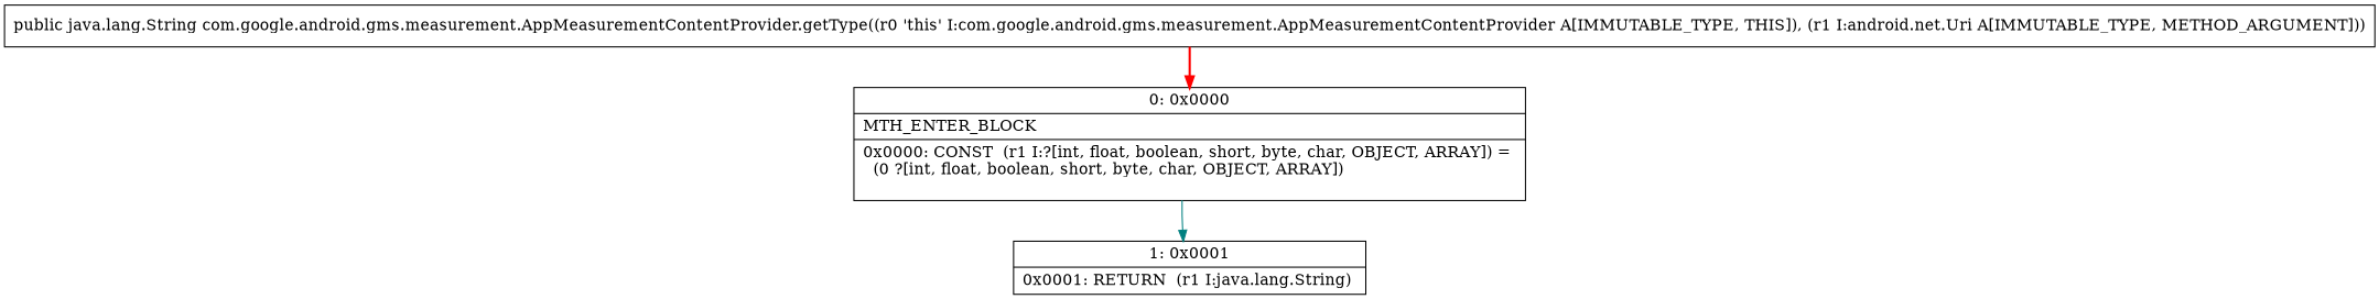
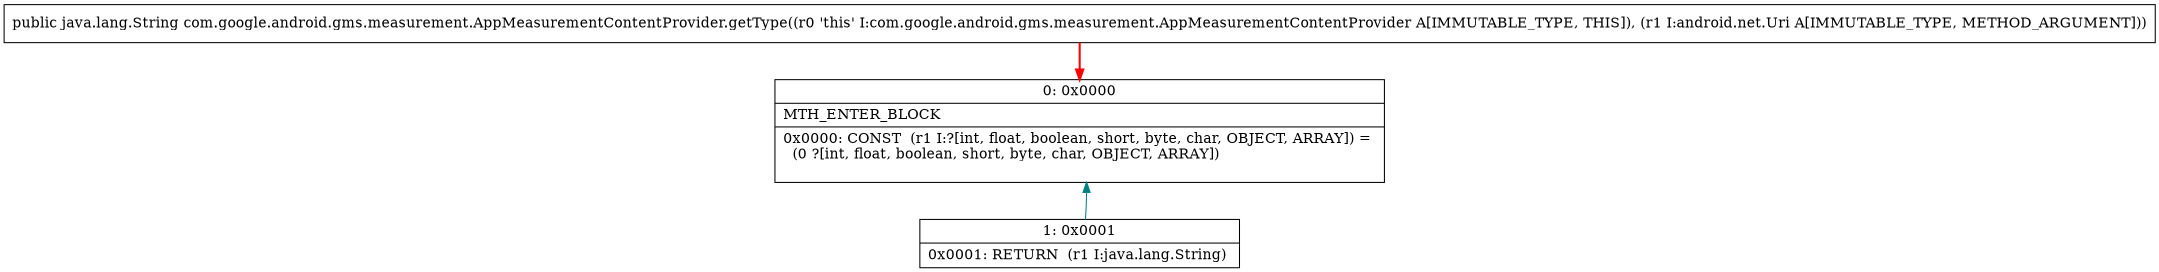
  digraph {
    node [shape=record]
    n1 [label="{0\:\ 0x0000|MTH_ENTER_BLOCK\l|0x0000: CONST  (r1 I:?[int, float, boolean, short, byte, char, OBJECT, ARRAY]) = \l  (0 ?[int, float, boolean, short, byte, char, OBJECT, ARRAY])\l \l}"]
    n2 [label="{1\:\ 0x0001|0x0001: RETURN  (r1 I:java.lang.String) \l}"]
    n3 [label="{public java.lang.String com.google.android.gms.measurement.AppMeasurementContentProvider.getType((r0 'this' I:com.google.android.gms.measurement.AppMeasurementContentProvider A[IMMUTABLE_TYPE, THIS]), (r1 I:android.net.Uri A[IMMUTABLE_TYPE, METHOD_ARGUMENT])) }"]
-   n1 -> n2 [color=teal style=solid]
+   n2 -> n1 [color=teal style=solid]
    n3 -> n1 [color=red style=bold]
  }
